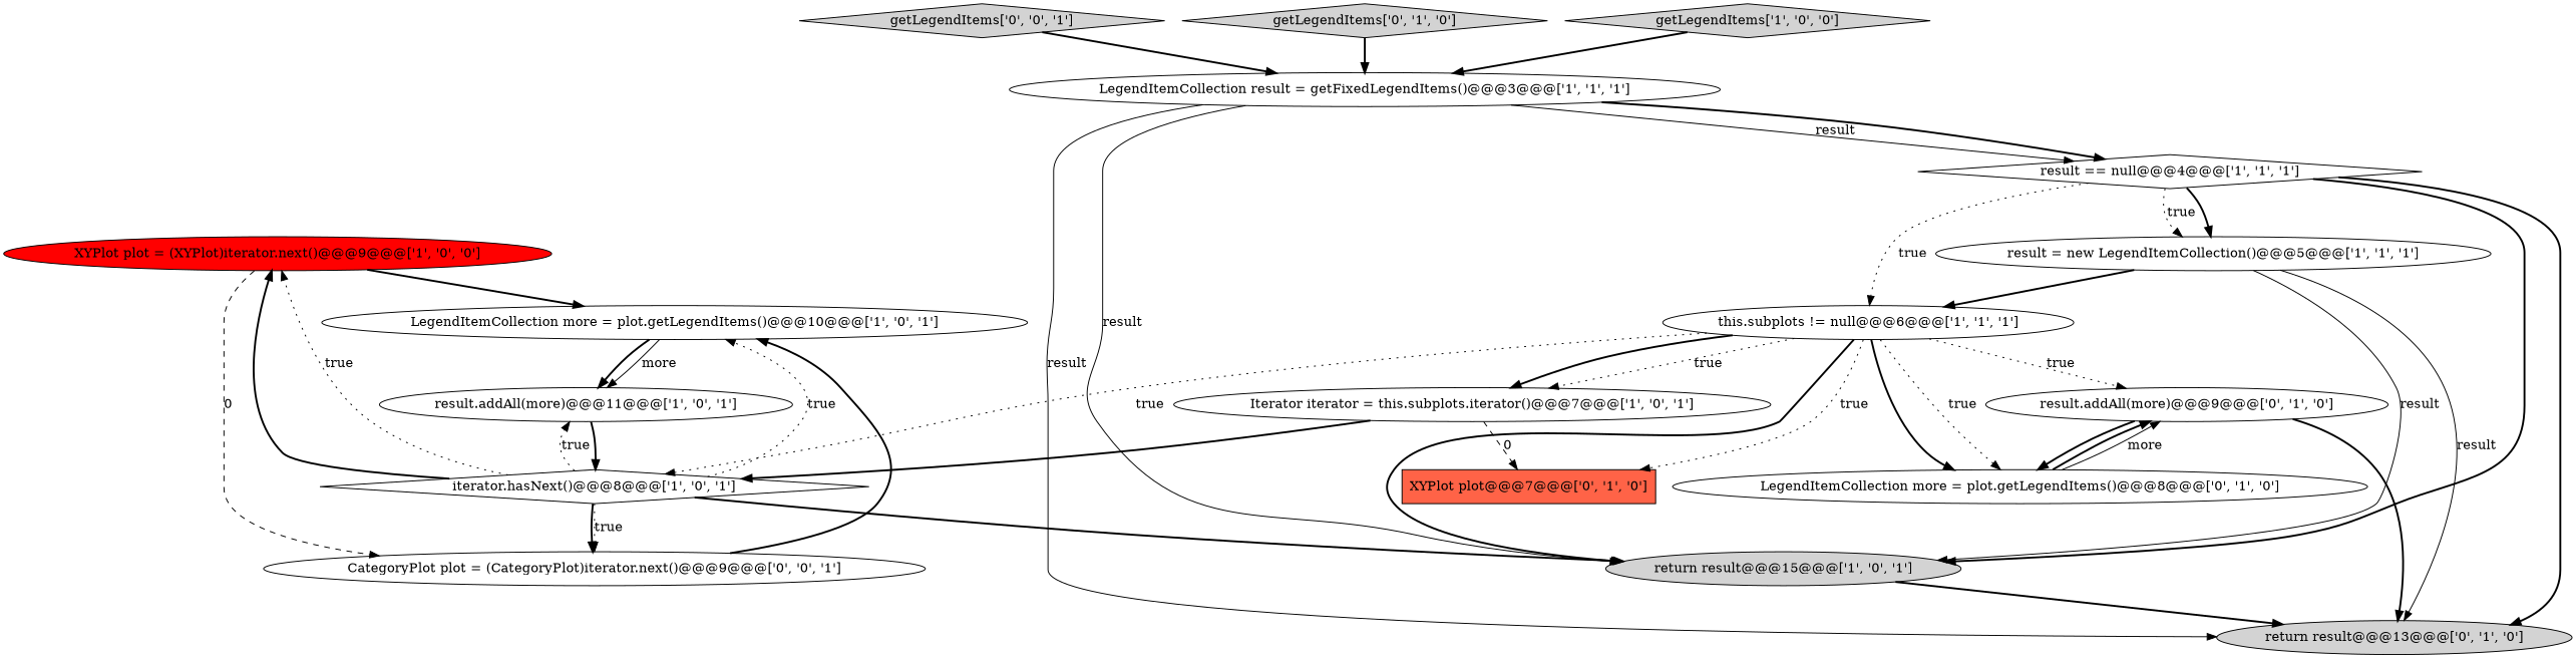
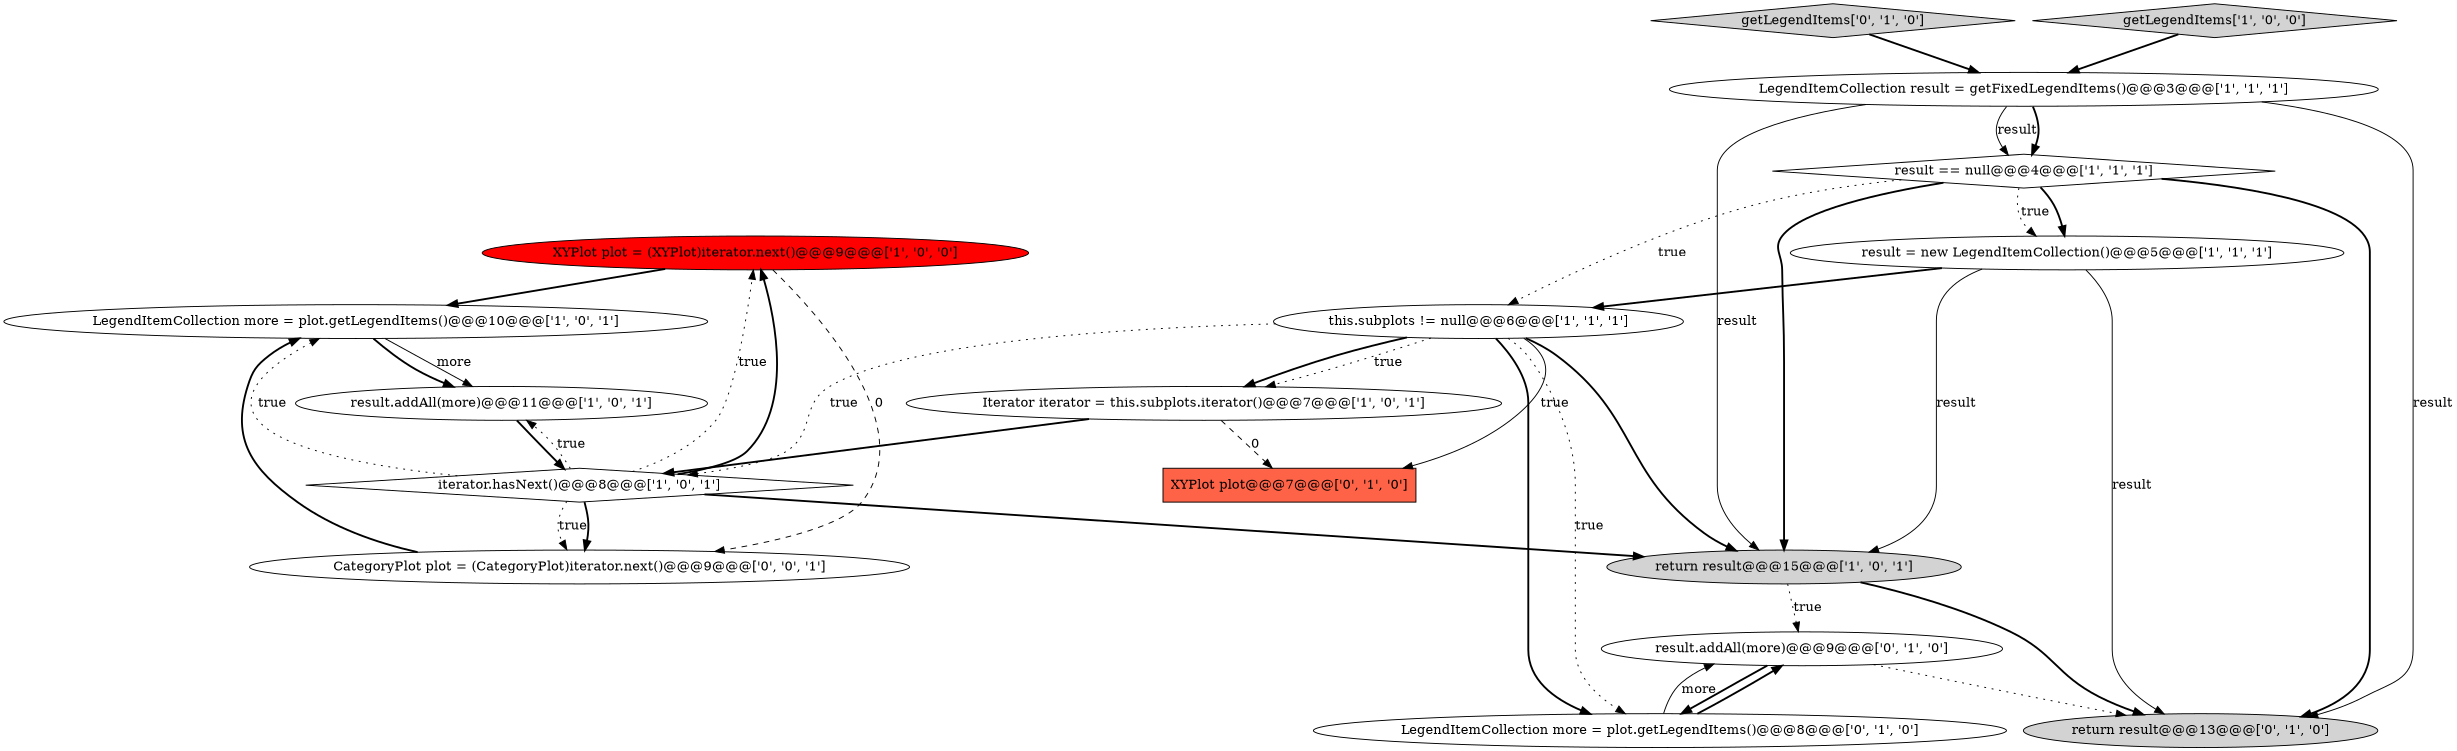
  digraph {
    node [fillcolor=white shape=ellipse style=filled]
    edge [style=bold]
    n1 [fillcolor=red label="XYPlot plot = (XYPlot)iterator.next()@@@9@@@['1', '0', '0']"]
    n2 [label="LegendItemCollection more = plot.getLegendItems()@@@10@@@['1', '0', '1']"]
    n3 [label="CategoryPlot plot = (CategoryPlot)iterator.next()@@@9@@@['0', '0', '1']"]
    n4 [label="result.addAll(more)@@@11@@@['1', '0', '1']"]
    n5 [label="result.addAll(more)@@@9@@@['0', '1', '0']"]
    n6 [fillcolor=lightgray label="return result@@@13@@@['0', '1', '0']"]
    n7 [label="LegendItemCollection more = plot.getLegendItems()@@@8@@@['0', '1', '0']"]
-   n8 [fillcolor=lightgray label="getLegendItems['0', '0', '1']" shape=diamond]
    n9 [label="LegendItemCollection result = getFixedLegendItems()@@@3@@@['1', '1', '1']"]
    n10 [fillcolor=lightgray label="return result@@@15@@@['1', '0', '1']"]
    n11 [label="result == null@@@4@@@['1', '1', '1']" shape=diamond]
    n12 [label="iterator.hasNext()@@@8@@@['1', '0', '1']" shape=diamond]
    n13 [fillcolor=tomato label="XYPlot plot@@@7@@@['0', '1', '0']" shape=box]
    n14 [label="result = new LegendItemCollection()@@@5@@@['1', '1', '1']"]
    n15 [label="this.subplots != null@@@6@@@['1', '1', '1']"]
    n16 [label="Iterator iterator = this.subplots.iterator()@@@7@@@['1', '0', '1']"]
    n17 [fillcolor=lightgray label="getLegendItems['0', '1', '0']" shape=diamond]
    n18 [fillcolor=lightgray label="getLegendItems['1', '0', '0']" shape=diamond]
    n1 -> n2
    n1 -> n3 [label=0 style=dashed]
    n2 -> n4 [label=more style=solid]
    n2 -> n4
    n3 -> n2
    n4 -> n12
-   n5 -> n6
+   n5 -> n6 [style=dotted]
    n5 -> n7
    n7 -> n5 [label=more style=solid]
    n7 -> n5
-   n8 -> n9
    n9 -> n6 [label=result style=solid]
    n9 -> n10 [label=result style=solid]
    n9 -> n11 [label=result style=solid]
    n9 -> n11
    n10 -> n6
    n11 -> n6
    n11 -> n10
    n11 -> n14
    n11 -> n14 [label=true style=dotted]
    n11 -> n15 [label=true style=dotted]
    n12 -> n1
    n12 -> n1 [label=true style=dotted]
    n12 -> n2 [label=true style=dotted]
    n12 -> n3 [label=true style=dotted]
    n12 -> n3
    n12 -> n4 [label=true style=dotted]
    n12 -> n10
    n14 -> n6 [label=result style=solid]
    n14 -> n10 [label=result style=solid]
    n14 -> n15
-   n15 -> n5 [label=true style=dotted]
+   n10 -> n5 [label=true style=dotted]
    n15 -> n7
    n15 -> n7 [label=true style=dotted]
    n15 -> n10
    n15 -> n12 [label=true style=dotted]
-   n15 -> n13 [label=true style=dotted]
+   n15 -> n13 [label=true style=solid]
    n15 -> n16
    n15 -> n16 [label=true style=dotted]
    n16 -> n12
    n16 -> n13 [label=0 style=dashed]
    n17 -> n9
    n18 -> n9
  }
